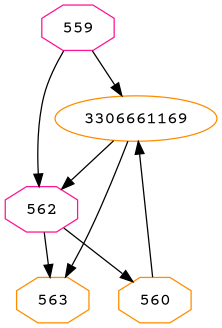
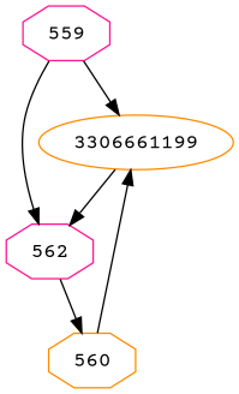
  strict digraph {
    fontname="Courier Prime"
    node [color=darkorange fontname="Courier Prime" shape=octagon]
    edge [fontname="Courier Prime"]
-   3306661199 [shape=ellipse label=3306661169]
+   3306661199 [shape=ellipse]
    562 [color=deeppink]
-   563
    560
    559 [color=deeppink]
    3306661199 -> 562
-   3306661199 -> 563
-   562 -> 563
    562 -> 560
    560 -> 3306661199
    559 -> 3306661199
    559 -> 562
  }
